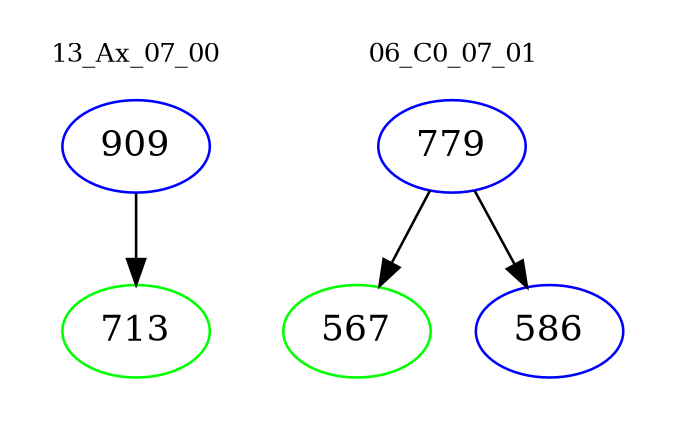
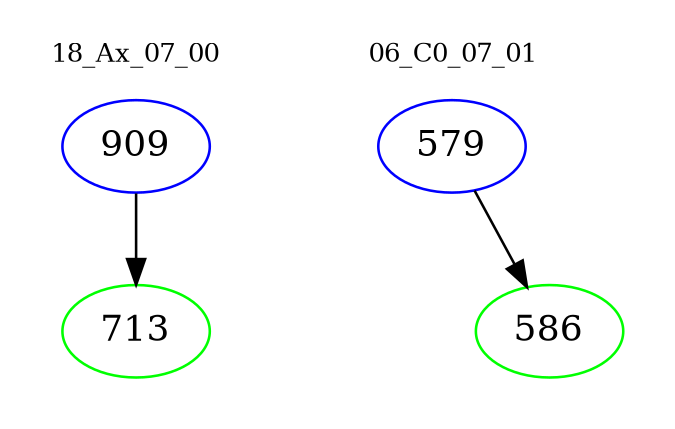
  digraph {
    node [color=green]
    edge [color=black]
    n1 [color=blue label=909]
    n2 [label=713]
-   n3 [color=blue label=779]
-   n4 [label=567]
-   n5 [color=blue label=586]
+   n3 [color=blue label=579]
+   n5 [label=586]
    subgraph cluster_1 {
      color=white
      fontsize=10
-     label="13_Ax_07_00"
+     label="18_Ax_07_00"
      n1
      n2
    }
    subgraph cluster_2 {
      color=white
      fontsize=10
      label="06_C0_07_01"
      n3
-     n4
      n5
    }
    n1 -> n2
-   n3 -> n4
    n3 -> n5
  }
